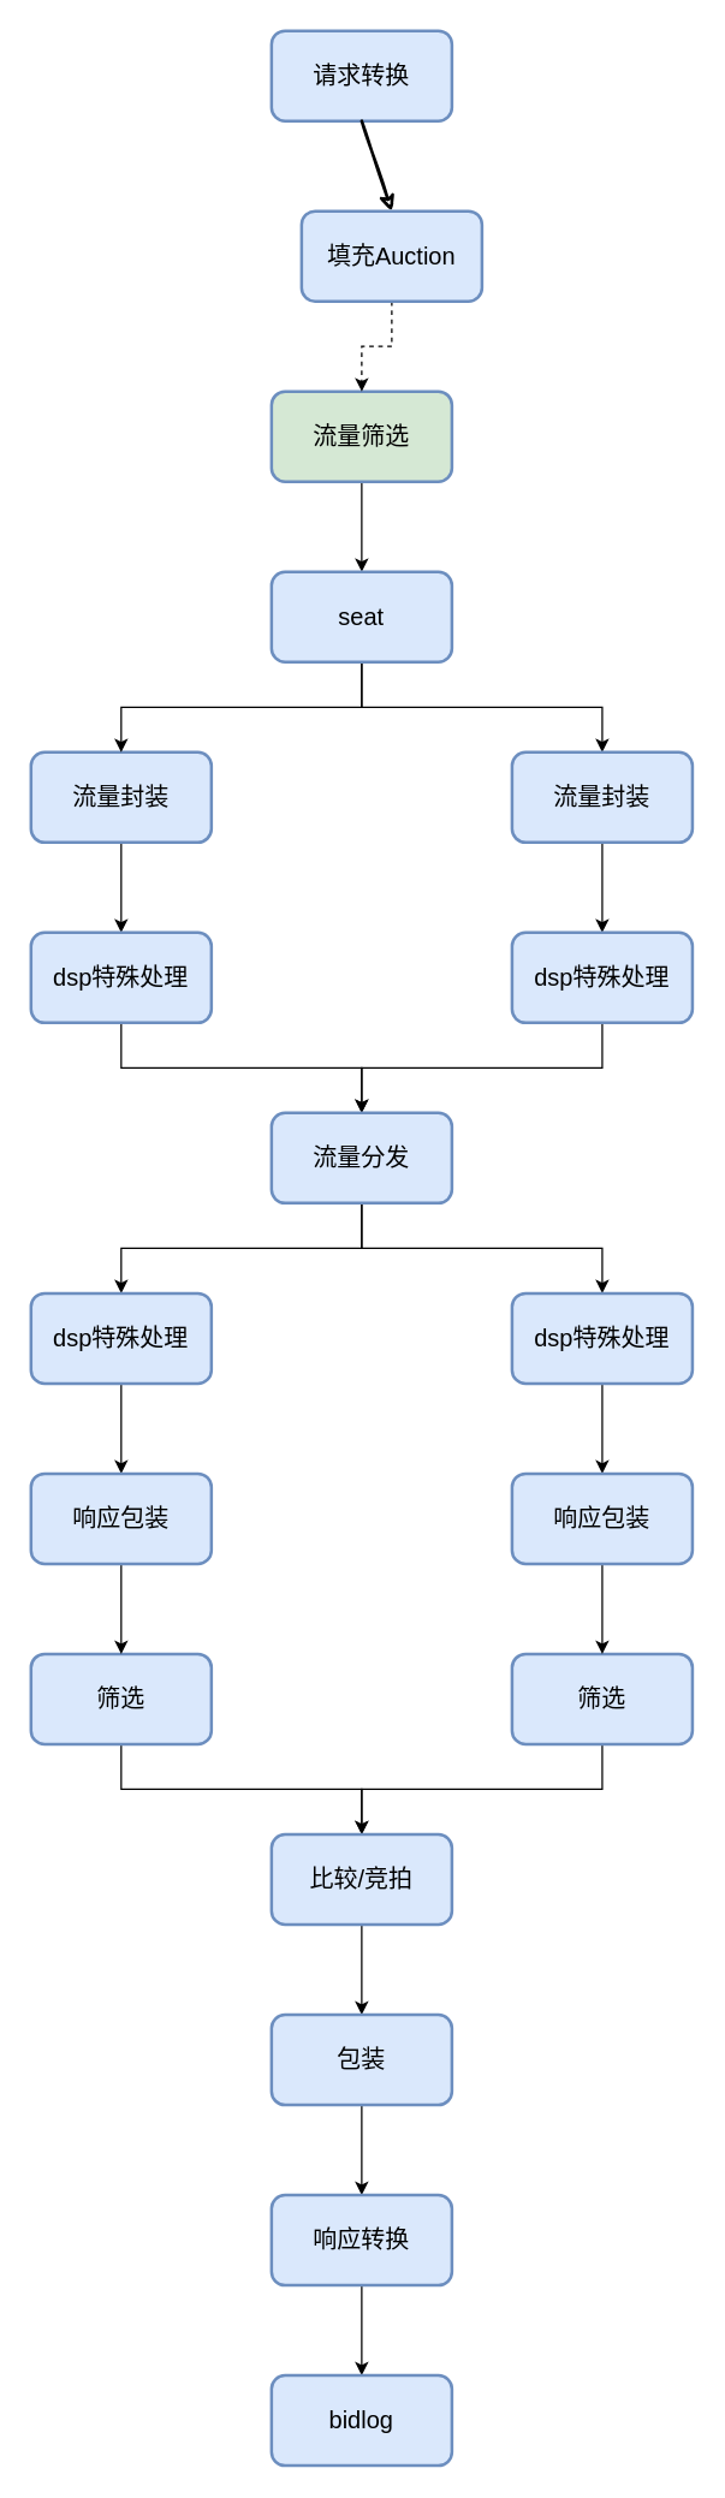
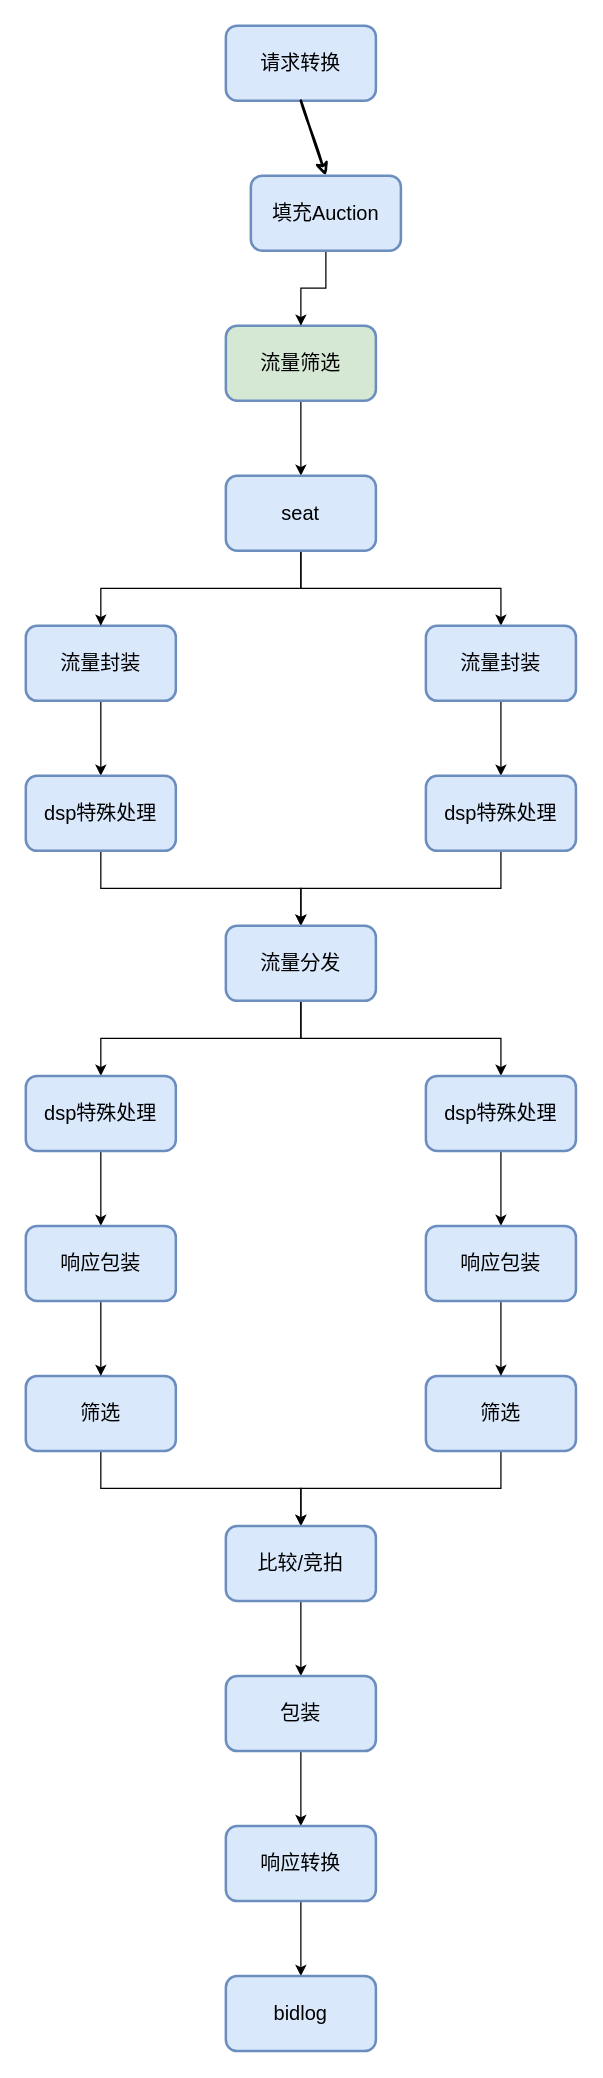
  <mxCell id="0" />
  <mxCell id="1" parent="0" />
  <mxCell id="2" value="请求转换" style="rounded=1;whiteSpace=wrap;html=1;strokeWidth=2;fillWeight=4;hachureGap=8;hachureAngle=45;fillColor=#dae8fc;strokeColor=#6c8ebf;fontSize=16;" vertex="1" parent="1"><mxGeometry x="180" y="20" width="120" height="60" as="geometry" /></mxCell>
  <mxCell id="3" style="edgeStyle=orthogonalEdgeStyle;rounded=0;orthogonalLoop=1;jettySize=auto;html=1;exitX=0.5;exitY=1;exitDx=0;exitDy=0;" edge="1" parent="1" source="4" target="11"><mxGeometry relative="1" as="geometry" /></mxCell>
  <mxCell id="4" value="流量筛选" style="rounded=1;whiteSpace=wrap;html=1;strokeWidth=2;fillWeight=4;hachureGap=8;hachureAngle=45;fillColor=#d5e8d4;strokeColor=#6c8ebf;fontSize=16;" vertex="1" parent="1"><mxGeometry x="180" y="260" width="120" height="60" as="geometry" /></mxCell>
- <mxCell id="5" style="edgeStyle=orthogonalEdgeStyle;rounded=0;orthogonalLoop=1;jettySize=auto;html=1;exitX=0.5;exitY=1;exitDx=0;exitDy=0;entryX=0.5;entryY=0;entryDx=0;entryDy=0;dashed=1;" edge="1" parent="1" source="6" target="4"><mxGeometry relative="1" as="geometry" /></mxCell>
+ <mxCell id="5" style="edgeStyle=orthogonalEdgeStyle;rounded=0;orthogonalLoop=1;jettySize=auto;html=1;exitX=0.5;exitY=1;exitDx=0;exitDy=0;entryX=0.5;entryY=0;entryDx=0;entryDy=0;" edge="1" parent="1" source="6" target="4"><mxGeometry relative="1" as="geometry" /></mxCell>
  <mxCell id="6" value="填充Auction" style="rounded=1;whiteSpace=wrap;html=1;strokeWidth=2;fillWeight=4;hachureGap=8;hachureAngle=45;fillColor=#dae8fc;strokeColor=#6c8ebf;fontSize=16;" vertex="1" parent="1"><mxGeometry x="200" y="140" width="120" height="60" as="geometry" /></mxCell>
  <mxCell id="7" style="edgeStyle=orthogonalEdgeStyle;rounded=0;orthogonalLoop=1;jettySize=auto;html=1;exitX=0.5;exitY=1;exitDx=0;exitDy=0;entryX=0.5;entryY=0;entryDx=0;entryDy=0;" edge="1" parent="1" source="8" target="15"><mxGeometry relative="1" as="geometry" /></mxCell>
  <mxCell id="8" value="流量封装" style="rounded=1;whiteSpace=wrap;html=1;strokeWidth=2;fillWeight=4;hachureGap=8;hachureAngle=45;fillColor=#dae8fc;strokeColor=#6c8ebf;fontSize=16;" vertex="1" parent="1"><mxGeometry x="20" y="500" width="120" height="60" as="geometry" /></mxCell>
  <mxCell id="9" style="edgeStyle=orthogonalEdgeStyle;rounded=0;orthogonalLoop=1;jettySize=auto;html=1;exitX=0.5;exitY=1;exitDx=0;exitDy=0;" edge="1" parent="1" source="11" target="8"><mxGeometry relative="1" as="geometry" /></mxCell>
  <mxCell id="10" style="edgeStyle=orthogonalEdgeStyle;rounded=0;orthogonalLoop=1;jettySize=auto;html=1;exitX=0.5;exitY=1;exitDx=0;exitDy=0;entryX=0.5;entryY=0;entryDx=0;entryDy=0;" edge="1" parent="1" source="11" target="13"><mxGeometry relative="1" as="geometry" /></mxCell>
  <mxCell id="11" value="seat" style="rounded=1;whiteSpace=wrap;html=1;strokeWidth=2;fillWeight=4;hachureGap=8;hachureAngle=45;fillColor=#dae8fc;strokeColor=#6c8ebf;fontSize=16;" vertex="1" parent="1"><mxGeometry x="180" y="380" width="120" height="60" as="geometry" /></mxCell>
  <mxCell id="12" style="edgeStyle=orthogonalEdgeStyle;rounded=0;orthogonalLoop=1;jettySize=auto;html=1;entryX=0.5;entryY=0;entryDx=0;entryDy=0;" edge="1" parent="1" source="13" target="17"><mxGeometry relative="1" as="geometry" /></mxCell>
  <mxCell id="13" value="流量封装" style="rounded=1;whiteSpace=wrap;html=1;strokeWidth=2;fillWeight=4;hachureGap=8;hachureAngle=45;fillColor=#dae8fc;strokeColor=#6c8ebf;fontSize=16;" vertex="1" parent="1"><mxGeometry x="340" y="500" width="120" height="60" as="geometry" /></mxCell>
  <mxCell id="14" style="edgeStyle=orthogonalEdgeStyle;rounded=0;orthogonalLoop=1;jettySize=auto;html=1;" edge="1" parent="1" source="15" target="20"><mxGeometry relative="1" as="geometry"><Array as="points"><mxPoint x="80" y="710" /><mxPoint x="240" y="710" /></Array></mxGeometry></mxCell>
  <mxCell id="15" value="dsp特殊处理" style="rounded=1;whiteSpace=wrap;html=1;strokeWidth=2;fillWeight=4;hachureGap=8;hachureAngle=45;fillColor=#dae8fc;strokeColor=#6c8ebf;fontSize=16;" vertex="1" parent="1"><mxGeometry x="20" y="620" width="120" height="60" as="geometry" /></mxCell>
  <mxCell id="16" style="edgeStyle=orthogonalEdgeStyle;rounded=0;orthogonalLoop=1;jettySize=auto;html=1;entryX=0.5;entryY=0;entryDx=0;entryDy=0;exitX=0.5;exitY=1;exitDx=0;exitDy=0;" edge="1" parent="1" source="17" target="20"><mxGeometry relative="1" as="geometry" /></mxCell>
  <mxCell id="17" value="dsp特殊处理" style="rounded=1;whiteSpace=wrap;html=1;strokeWidth=2;fillWeight=4;hachureGap=8;hachureAngle=45;fillColor=#dae8fc;strokeColor=#6c8ebf;fontSize=16;" vertex="1" parent="1"><mxGeometry x="340" y="620" width="120" height="60" as="geometry" /></mxCell>
  <mxCell id="18" style="edgeStyle=orthogonalEdgeStyle;rounded=0;orthogonalLoop=1;jettySize=auto;html=1;exitX=0.5;exitY=1;exitDx=0;exitDy=0;" edge="1" parent="1" source="20" target="23"><mxGeometry relative="1" as="geometry" /></mxCell>
  <mxCell id="19" style="edgeStyle=orthogonalEdgeStyle;rounded=0;orthogonalLoop=1;jettySize=auto;html=1;entryX=0.5;entryY=0;entryDx=0;entryDy=0;exitX=0.5;exitY=1;exitDx=0;exitDy=0;" edge="1" parent="1" source="20" target="25"><mxGeometry relative="1" as="geometry" /></mxCell>
  <mxCell id="20" value="流量分发" style="rounded=1;whiteSpace=wrap;html=1;strokeWidth=2;fillWeight=4;hachureGap=8;hachureAngle=45;fillColor=#dae8fc;strokeColor=#6c8ebf;fontSize=16;" vertex="1" parent="1"><mxGeometry x="180" y="740" width="120" height="60" as="geometry" /></mxCell>
  <mxCell id="21" value="" style="endArrow=classic;html=1;rounded=0;fontSize=13;strokeWidth=2;strokeColor=default;exitX=0.5;exitY=1;exitDx=0;exitDy=0;entryX=0.5;entryY=0;entryDx=0;entryDy=0;sketch=1;curveFitting=1;jiggle=2;" edge="1" parent="1" source="2" target="6"><mxGeometry width="50" height="50" relative="1" as="geometry"><mxPoint x="-20" y="150" as="sourcePoint" /><mxPoint x="30" y="100" as="targetPoint" /></mxGeometry></mxCell>
  <mxCell id="22" style="edgeStyle=orthogonalEdgeStyle;rounded=0;orthogonalLoop=1;jettySize=auto;html=1;entryX=0.5;entryY=0;entryDx=0;entryDy=0;" edge="1" parent="1" source="23" target="33"><mxGeometry relative="1" as="geometry" /></mxCell>
  <mxCell id="23" value="dsp特殊处理" style="rounded=1;whiteSpace=wrap;html=1;strokeWidth=2;fillWeight=4;hachureGap=8;hachureAngle=45;fillColor=#dae8fc;strokeColor=#6c8ebf;fontSize=16;" vertex="1" parent="1"><mxGeometry x="20" y="860" width="120" height="60" as="geometry" /></mxCell>
  <mxCell id="24" style="edgeStyle=orthogonalEdgeStyle;rounded=0;orthogonalLoop=1;jettySize=auto;html=1;entryX=0.5;entryY=0;entryDx=0;entryDy=0;" edge="1" parent="1" source="25" target="35"><mxGeometry relative="1" as="geometry" /></mxCell>
  <mxCell id="25" value="dsp特殊处理" style="rounded=1;whiteSpace=wrap;html=1;strokeWidth=2;fillWeight=4;hachureGap=8;hachureAngle=45;fillColor=#dae8fc;strokeColor=#6c8ebf;fontSize=16;" vertex="1" parent="1"><mxGeometry x="340" y="860" width="120" height="60" as="geometry" /></mxCell>
  <mxCell id="26" style="edgeStyle=orthogonalEdgeStyle;rounded=0;orthogonalLoop=1;jettySize=auto;html=1;" edge="1" parent="1" source="27" target="31"><mxGeometry relative="1" as="geometry"><Array as="points"><mxPoint x="80" y="1190" /><mxPoint x="240" y="1190" /></Array></mxGeometry></mxCell>
  <mxCell id="27" value="筛选" style="rounded=1;whiteSpace=wrap;html=1;strokeWidth=2;fillWeight=4;hachureGap=8;hachureAngle=45;fillColor=#dae8fc;strokeColor=#6c8ebf;fontSize=16;" vertex="1" parent="1"><mxGeometry x="20" y="1100" width="120" height="60" as="geometry" /></mxCell>
  <mxCell id="28" style="edgeStyle=orthogonalEdgeStyle;rounded=0;orthogonalLoop=1;jettySize=auto;html=1;exitX=0.5;exitY=1;exitDx=0;exitDy=0;entryX=0.5;entryY=0;entryDx=0;entryDy=0;" edge="1" parent="1" source="29" target="31"><mxGeometry relative="1" as="geometry" /></mxCell>
  <mxCell id="29" value="筛选" style="rounded=1;whiteSpace=wrap;html=1;strokeWidth=2;fillWeight=4;hachureGap=8;hachureAngle=45;fillColor=#dae8fc;strokeColor=#6c8ebf;fontSize=16;" vertex="1" parent="1"><mxGeometry x="340" y="1100" width="120" height="60" as="geometry" /></mxCell>
  <mxCell id="30" style="edgeStyle=orthogonalEdgeStyle;rounded=0;orthogonalLoop=1;jettySize=auto;html=1;" edge="1" parent="1" source="31" target="37"><mxGeometry relative="1" as="geometry" /></mxCell>
  <mxCell id="31" value="比较/竞拍" style="rounded=1;whiteSpace=wrap;html=1;strokeWidth=2;fillWeight=4;hachureGap=8;hachureAngle=45;fillColor=#dae8fc;strokeColor=#6c8ebf;fontSize=16;" vertex="1" parent="1"><mxGeometry x="180" y="1220" width="120" height="60" as="geometry" /></mxCell>
  <mxCell id="32" style="edgeStyle=orthogonalEdgeStyle;rounded=0;orthogonalLoop=1;jettySize=auto;html=1;entryX=0.5;entryY=0;entryDx=0;entryDy=0;" edge="1" parent="1" source="33" target="27"><mxGeometry relative="1" as="geometry" /></mxCell>
  <mxCell id="33" value="响应包装" style="rounded=1;whiteSpace=wrap;html=1;strokeWidth=2;fillWeight=4;hachureGap=8;hachureAngle=45;fillColor=#dae8fc;strokeColor=#6c8ebf;fontSize=16;" vertex="1" parent="1"><mxGeometry x="20" y="980" width="120" height="60" as="geometry" /></mxCell>
  <mxCell id="34" style="edgeStyle=orthogonalEdgeStyle;rounded=0;orthogonalLoop=1;jettySize=auto;html=1;entryX=0.5;entryY=0;entryDx=0;entryDy=0;" edge="1" parent="1" source="35" target="29"><mxGeometry relative="1" as="geometry" /></mxCell>
  <mxCell id="35" value="响应包装" style="rounded=1;whiteSpace=wrap;html=1;strokeWidth=2;fillWeight=4;hachureGap=8;hachureAngle=45;fillColor=#dae8fc;strokeColor=#6c8ebf;fontSize=16;" vertex="1" parent="1"><mxGeometry x="340" y="980" width="120" height="60" as="geometry" /></mxCell>
  <mxCell id="36" style="edgeStyle=orthogonalEdgeStyle;rounded=0;orthogonalLoop=1;jettySize=auto;html=1;" edge="1" parent="1" source="37" target="39"><mxGeometry relative="1" as="geometry" /></mxCell>
  <mxCell id="37" value="包装" style="rounded=1;whiteSpace=wrap;html=1;strokeWidth=2;fillWeight=4;hachureGap=8;hachureAngle=45;fillColor=#dae8fc;strokeColor=#6c8ebf;fontSize=16;" vertex="1" parent="1"><mxGeometry x="180" y="1340" width="120" height="60" as="geometry" /></mxCell>
  <mxCell id="38" style="edgeStyle=orthogonalEdgeStyle;rounded=0;orthogonalLoop=1;jettySize=auto;html=1;" edge="1" parent="1" source="39" target="40"><mxGeometry relative="1" as="geometry" /></mxCell>
  <mxCell id="39" value="响应转换" style="rounded=1;whiteSpace=wrap;html=1;strokeWidth=2;fillWeight=4;hachureGap=8;hachureAngle=45;fillColor=#dae8fc;strokeColor=#6c8ebf;fontSize=16;" vertex="1" parent="1"><mxGeometry x="180" y="1460" width="120" height="60" as="geometry" /></mxCell>
  <mxCell id="40" value="bidlog" style="rounded=1;whiteSpace=wrap;html=1;strokeWidth=2;fillWeight=4;hachureGap=8;hachureAngle=45;fillColor=#dae8fc;strokeColor=#6c8ebf;fontSize=16;" vertex="1" parent="1"><mxGeometry x="180" y="1580" width="120" height="60" as="geometry" /></mxCell>
